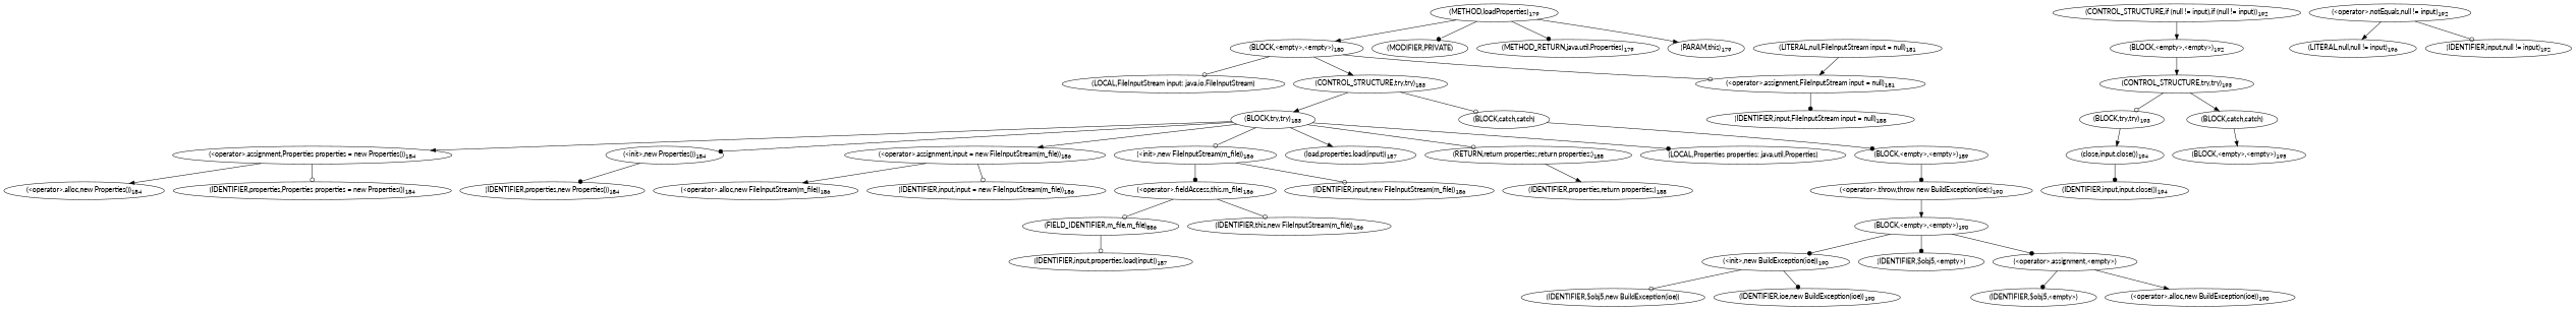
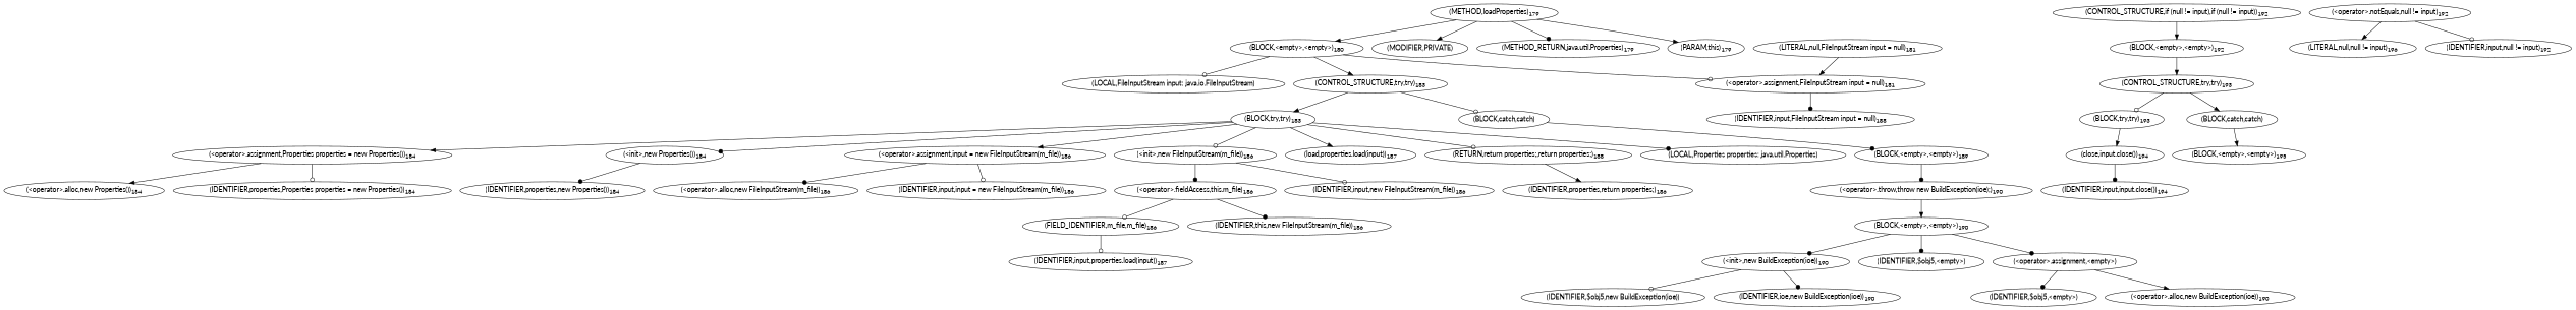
  digraph {
    fontname=Lato
    node [fontname=Lato]
    edge [arrowhead=normal fontname=Lato]
    n1 [label=<(METHOD,loadProperties)<SUB>179</SUB>>]
    n2 [label=<(PARAM,this)<SUB>179</SUB>>]
    n3 [label=<(BLOCK,&lt;empty&gt;,&lt;empty&gt;)<SUB>180</SUB>>]
    n4 [label=<(MODIFIER,PRIVATE)>]
    n5 [label=<(METHOD_RETURN,java.util.Properties)<SUB>179</SUB>>]
    n6 [label=<(LOCAL,FileInputStream input: java.io.FileInputStream)>]
    n7 [label=<(&lt;operator&gt;.assignment,FileInputStream input = null)<SUB>181</SUB>>]
    n8 [label=<(CONTROL_STRUCTURE,try,try)<SUB>183</SUB>>]
    n9 [label=<(IDENTIFIER,input,FileInputStream input = null)<SUB>188</SUB>>]
    n10 [label=<(BLOCK,try,try)<SUB>183</SUB>>]
    n11 [label=<(BLOCK,catch,catch)>]
    n12 [label=<(LITERAL,null,FileInputStream input = null)<SUB>181</SUB>>]
    n13 [label=<(LOCAL,Properties properties: java.util.Properties)>]
    n14 [label=<(&lt;operator&gt;.assignment,Properties properties = new Properties())<SUB>184</SUB>>]
    n15 [label=<(&lt;init&gt;,new Properties())<SUB>184</SUB>>]
    n16 [label=<(&lt;operator&gt;.assignment,input = new FileInputStream(m_file))<SUB>186</SUB>>]
    n17 [label=<(&lt;init&gt;,new FileInputStream(m_file))<SUB>186</SUB>>]
    n18 [label=<(load,properties.load(input))<SUB>187</SUB>>]
    n19 [label=<(RETURN,return properties;,return properties;)<SUB>188</SUB>>]
    n20 [label=<(BLOCK,&lt;empty&gt;,&lt;empty&gt;)<SUB>189</SUB>>]
    n21 [label=<(IDENTIFIER,properties,Properties properties = new Properties())<SUB>184</SUB>>]
    n22 [label=<(&lt;operator&gt;.alloc,new Properties())<SUB>184</SUB>>]
    n23 [label=<(IDENTIFIER,properties,new Properties())<SUB>184</SUB>>]
    n24 [label=<(IDENTIFIER,input,input = new FileInputStream(m_file))<SUB>186</SUB>>]
    n25 [label=<(&lt;operator&gt;.alloc,new FileInputStream(m_file))<SUB>186</SUB>>]
    n26 [label=<(IDENTIFIER,input,new FileInputStream(m_file))<SUB>186</SUB>>]
    n27 [label=<(&lt;operator&gt;.fieldAccess,this.m_file)<SUB>186</SUB>>]
-   n28 [label=<(IDENTIFIER,properties,return properties;)<SUB>188</SUB>>]
+   n28 [label=<(IDENTIFIER,properties,return properties;)<SUB>186</SUB>>]
    n29 [label=<(IDENTIFIER,this,new FileInputStream(m_file))<SUB>186</SUB>>]
-   n30 [label=<(FIELD_IDENTIFIER,m_file,m_file)<SUB>886</SUB>>]
+   n30 [label=<(FIELD_IDENTIFIER,m_file,m_file)<SUB>186</SUB>>]
    n31 [label=<(IDENTIFIER,input,properties.load(input))<SUB>187</SUB>>]
    n32 [label=<(&lt;operator&gt;.throw,throw new BuildException(ioe);)<SUB>190</SUB>>]
    n33 [label=<(BLOCK,&lt;empty&gt;,&lt;empty&gt;)<SUB>190</SUB>>]
    n34 [label=<(&lt;operator&gt;.assignment,&lt;empty&gt;)>]
    n35 [label=<(&lt;init&gt;,new BuildException(ioe))<SUB>190</SUB>>]
    n36 [label=<(IDENTIFIER,$obj5,&lt;empty&gt;)>]
    n37 [label=<(IDENTIFIER,$obj5,&lt;empty&gt;)>]
    n38 [label=<(&lt;operator&gt;.alloc,new BuildException(ioe))<SUB>190</SUB>>]
    n39 [label=<(IDENTIFIER,$obj5,new BuildException(ioe))>]
    n40 [label=<(IDENTIFIER,ioe,new BuildException(ioe))<SUB>190</SUB>>]
    n41 [label=<(CONTROL_STRUCTURE,if (null != input),if (null != input))<SUB>192</SUB>>]
    n42 [label=<(BLOCK,&lt;empty&gt;,&lt;empty&gt;)<SUB>192</SUB>>]
    n43 [label=<(&lt;operator&gt;.notEquals,null != input)<SUB>192</SUB>>]
    n44 [label=<(LITERAL,null,null != input)<SUB>196</SUB>>]
    n45 [label=<(IDENTIFIER,input,null != input)<SUB>192</SUB>>]
    n46 [label=<(CONTROL_STRUCTURE,try,try)<SUB>193</SUB>>]
    n47 [label=<(BLOCK,try,try)<SUB>193</SUB>>]
    n48 [label=<(BLOCK,catch,catch)>]
    n49 [label=<(close,input.close())<SUB>194</SUB>>]
    n50 [label=<(BLOCK,&lt;empty&gt;,&lt;empty&gt;)<SUB>195</SUB>>]
    n51 [label=<(IDENTIFIER,input,input.close())<SUB>194</SUB>>]
    n1 -> n2
    n1 -> n3
-   n1 -> n4 [arrowhead=dot]
+   n1 -> n4
    n1 -> n5 [arrowhead=dot]
    n3 -> n6 [arrowhead=odot]
    n3 -> n7 [arrowhead=odot]
    n3 -> n8
    n7 -> n9 [arrowhead=dot]
    n8 -> n10
    n8 -> n11 [arrowhead=odot]
    n10 -> n13 [arrowhead=dot]
    n10 -> n14
    n10 -> n15 [arrowhead=dot]
    n10 -> n16
    n10 -> n17 [arrowhead=odot]
    n10 -> n18
    n10 -> n19 [arrowhead=odot]
    n11 -> n20 [arrowhead=dot]
    n12 -> n7
    n14 -> n21 [arrowhead=odot]
    n14 -> n22
    n15 -> n23 [arrowhead=dot]
    n16 -> n24 [arrowhead=odot]
-   n16 -> n25
+   n16 -> n25 [arrowhead=dot]
    n17 -> n26 [arrowhead=odot]
    n17 -> n27 [arrowhead=dot]
    n19 -> n28
    n20 -> n32 [arrowhead=dot]
-   n27 -> n29 [arrowhead=odot]
+   n27 -> n29 [arrowhead=dot]
    n27 -> n30 [arrowhead=odot]
    n30 -> n31 [arrowhead=odot]
    n32 -> n33
    n33 -> n34 [arrowhead=dot]
    n33 -> n35 [arrowhead=dot]
    n33 -> n36 [arrowhead=dot]
    n34 -> n37 [arrowhead=dot]
    n34 -> n38
    n35 -> n39 [arrowhead=odot]
    n35 -> n40 [arrowhead=dot]
    n41 -> n42
    n42 -> n46
    n43 -> n44
    n43 -> n45 [arrowhead=odot]
    n46 -> n47 [arrowhead=odot]
    n46 -> n48
    n47 -> n49
    n48 -> n50
    n49 -> n51 [arrowhead=dot]
  }
